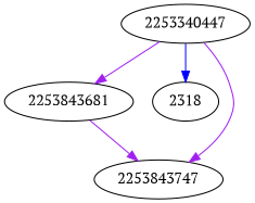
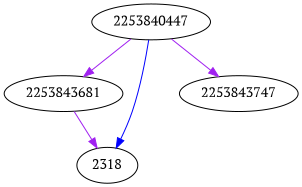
  strict digraph {
    fontname="PT Serif"
    node [fontname="PT Serif"]
    edge [color=purple fontname="PT Serif"]
    2253843681
    2318
-   2253840447 [label=2253340447]
+   2253840447
    2253843747
-   2253843681 -> 2253843747
+   2253843681 -> 2318
    2253840447 -> 2253843681
    2253840447 -> 2318 [color=blue]
    2253840447 -> 2253843747
  }
